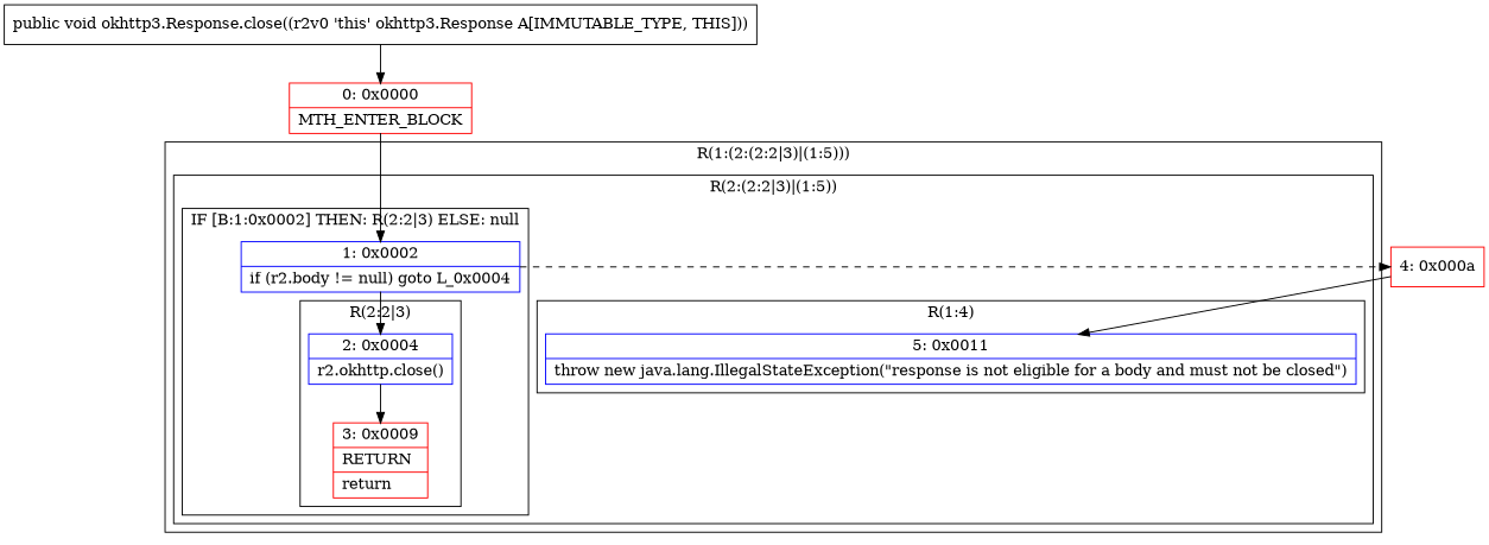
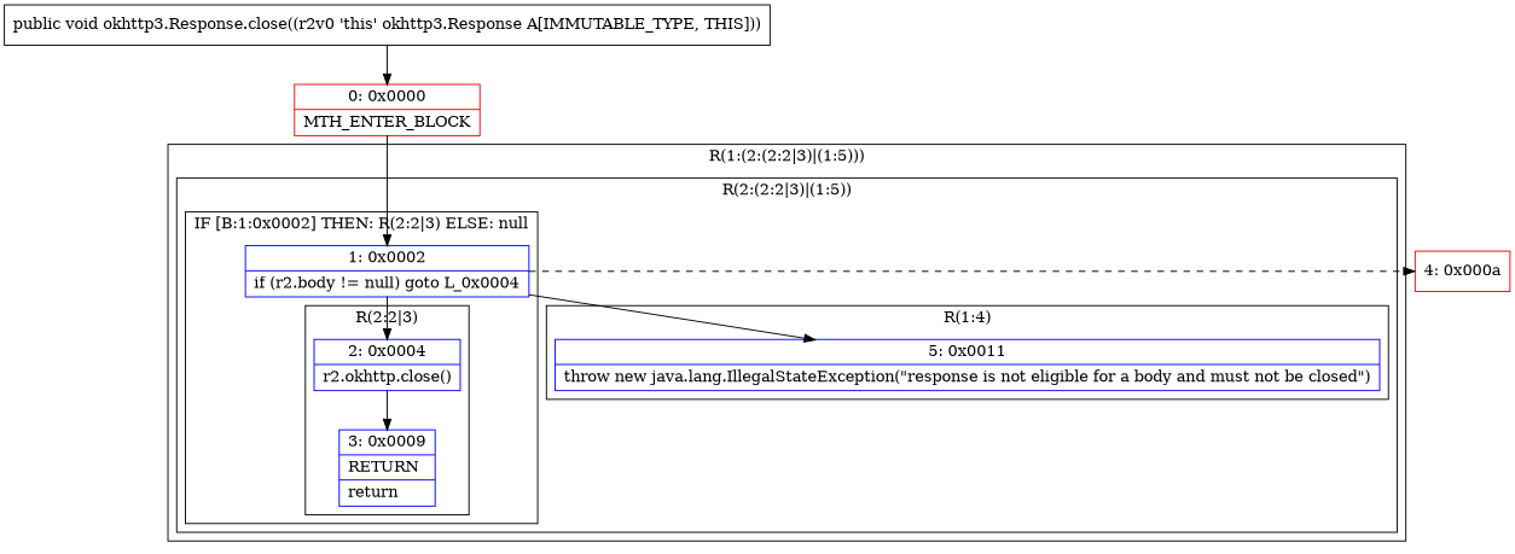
  digraph {
    node [color=blue shape=record]
    n1 [label="{2\:\ 0x0004|r2.okhttp.close()\l}"]
-   n2 [color=red label="{3\:\ 0x0009|RETURN\l|return\l}"]
+   n2 [label="{3\:\ 0x0009|RETURN\l|return\l}"]
    n3 [label="{1\:\ 0x0002|if (r2.body != null) goto L_0x0004\l}"]
    n4 [label="{5\:\ 0x0011|throw new java.lang.IllegalStateException(\"response is not eligible for a body and must not be closed\")\l}"]
    n5 [color=red label="{4\:\ 0x000a}"]
    n6 [color=red label="{0\:\ 0x0000|MTH_ENTER_BLOCK\l}"]
    n7 [label="{public void okhttp3.Response.close((r2v0 'this' okhttp3.Response A[IMMUTABLE_TYPE, THIS])) }" color=""]
    subgraph cluster_1 {
      label="R(1:(2:(2:2|3)|(1:5)))"
      subgraph cluster_2 {
        label="R(2:(2:2|3)|(1:5))"
        subgraph cluster_3 {
          label="IF [B:1:0x0002] THEN: R(2:2|3) ELSE: null"
          n3
          subgraph cluster_4 {
            label="R(2:2|3)"
            n1
            n2
          }
        }
        subgraph cluster_5 {
          label="R(1:4)"
          n4
        }
      }
    }
    n1 -> n2
    n3 -> n1
    n3 -> n5 [style=dashed]
-   n5 -> n4
+   n3 -> n4
    n6 -> n3
    n7 -> n6
  }
